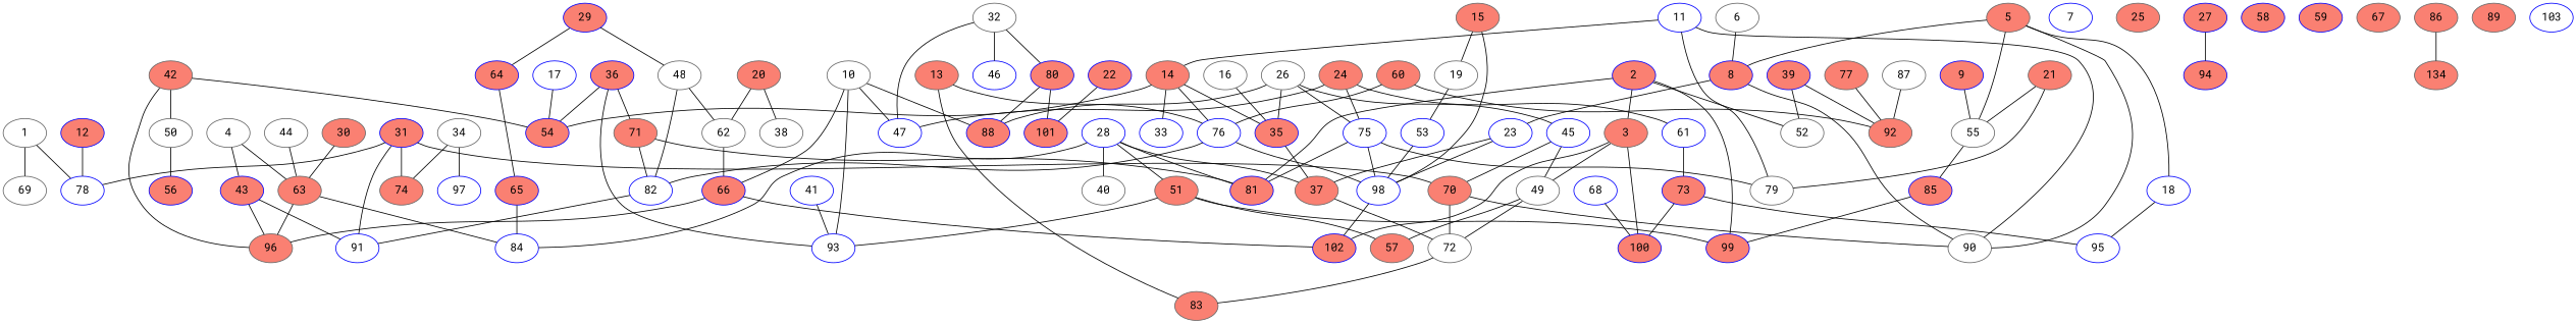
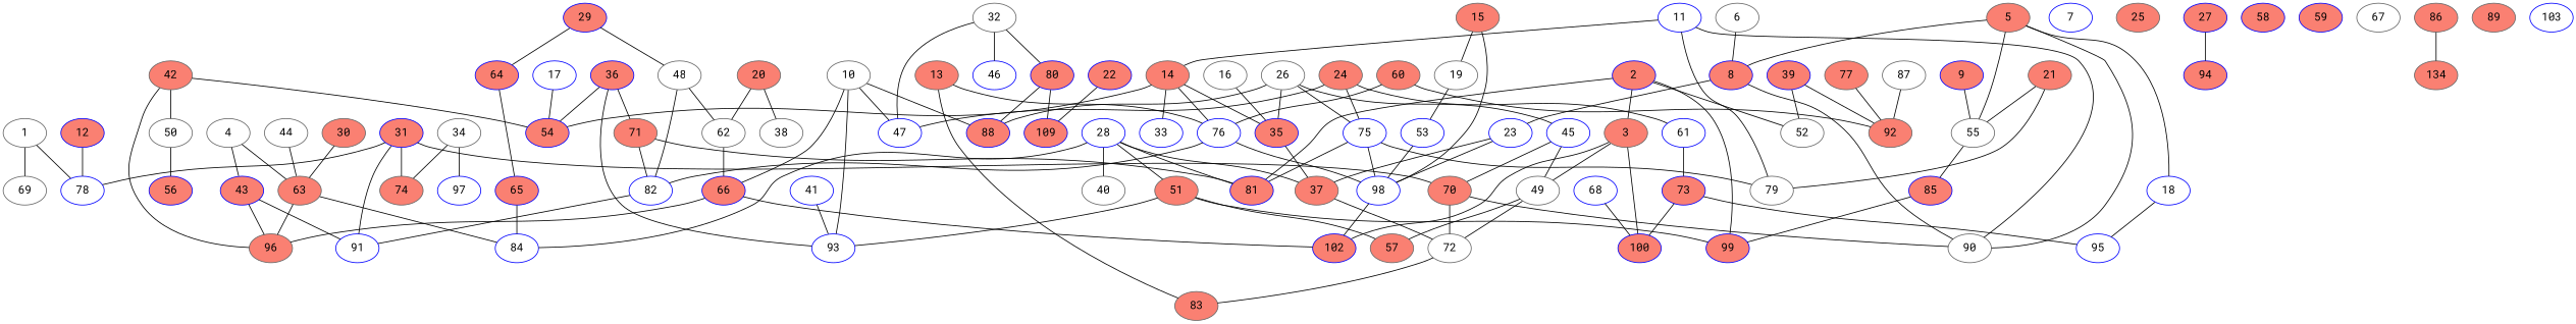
  graph {
    fontname="Roboto Mono"
    node [color=blue fillcolor=salmon fontname="Roboto Mono" style=filled]
    edge [fontname="Roboto Mono"]
    1 [color=gray40 fillcolor=white]
    69 [color=gray40 fillcolor=white]
    78 [fillcolor=white]
    3 [color=gray40]
    2
    52 [color=gray40 fillcolor=white]
    81
    99
    49 [color=gray40 fillcolor=white]
    100
    102
    72 [color=gray40 fillcolor=white]
    57 [color=gray40]
    4 [color=gray40 fillcolor=white]
    43
    63 [color=gray40]
    91 [fillcolor=white]
    96 [color=gray40]
    84 [fillcolor=white]
    5 [color=gray40]
    8
    18 [fillcolor=white]
    55 [color=gray40 fillcolor=white]
    90 [color=gray40 fillcolor=white]
    23 [fillcolor=white]
    95 [fillcolor=white]
    85
    6 [color=gray40 fillcolor=white]
    7 [fillcolor=white]
    98 [fillcolor=white]
    37 [color=gray40]
    9
    10 [color=gray40 fillcolor=white]
    47 [fillcolor=white]
    66
    88
    93 [fillcolor=white]
    11 [fillcolor=white]
    14 [color=gray40]
    79 [color=gray40 fillcolor=white]
    76 [fillcolor=white]
    33 [fillcolor=white]
    35
    54
    12
    13 [color=gray40]
    83 [color=gray40]
    82 [fillcolor=white]
    15 [color=gray40]
    19 [color=gray40 fillcolor=white]
    53 [fillcolor=white]
    16 [color=gray40 fillcolor=white]
    17 [fillcolor=white]
    20 [color=gray40]
    38 [color=gray40 fillcolor=white]
    62 [color=gray40 fillcolor=white]
    21 [color=gray40]
    22
-   101
+   101 [label=109]
    24 [color=gray40]
    61 [fillcolor=white]
    75 [fillcolor=white]
    73
    25 [color=gray40]
    26 [color=gray40 fillcolor=white]
    45 [fillcolor=white]
    70 [color=gray40]
    27
    94
    28 [fillcolor=white]
    40 [color=gray40 fillcolor=white]
    51 [color=gray40]
    48 [color=gray40 fillcolor=white]
    29
    64
    65
    30 [color=gray40]
    31
    74 [color=gray40]
    32 [color=gray40 fillcolor=white]
    46 [fillcolor=white]
    80
    34 [color=gray40 fillcolor=white]
    97 [fillcolor=white]
    36
    71 [color=gray40]
    39
    92 [color=gray40]
    41 [fillcolor=white]
    42 [color=gray40]
    50 [color=gray40 fillcolor=white]
    56
    44 [color=gray40 fillcolor=white]
    58
    59
    60 [color=gray40]
-   67 [color=gray40]
+   67 [color=gray40 fillcolor=white]
    68 [fillcolor=white]
    77 [color=gray40]
    86 [color=gray40]
    n101 [color=gray40 label=134]
    87 [color=gray40 fillcolor=white]
    89 [color=gray40]
    103 [fillcolor=white]
    1 -- 69
    1 -- 78
    3 -- 49
    3 -- 100
    3 -- 102
    2 -- 3
    2 -- 52
    2 -- 81
    2 -- 99
    49 -- 72
    49 -- 57
    72 -- 83
    4 -- 43
    4 -- 63
    43 -- 91
    43 -- 96
    63 -- 96
    63 -- 84
    5 -- 8
    5 -- 18
    5 -- 55
    5 -- 90
    8 -- 90
    8 -- 23
    18 -- 95
    55 -- 85
    23 -- 98
    23 -- 37
    85 -- 99
    6 -- 8
    98 -- 102
    37 -- 72
    9 -- 55
    10 -- 47
    10 -- 66
    10 -- 88
    10 -- 93
    66 -- 102
    66 -- 96
    11 -- 90
    11 -- 14
    11 -- 79
    14 -- 76
    14 -- 33
    14 -- 35
    14 -- 54
    76 -- 98
    76 -- 82
    35 -- 37
    12 -- 78
    13 -- 76
    13 -- 83
    82 -- 91
    15 -- 98
    15 -- 19
    19 -- 53
    53 -- 98
    16 -- 35
    17 -- 54
    20 -- 38
    20 -- 62
    62 -- 66
    21 -- 55
    21 -- 79
    22 -- 101
    24 -- 47
    24 -- 61
    24 -- 75
    61 -- 73
    75 -- 81
    75 -- 98
    75 -- 79
    73 -- 100
    73 -- 95
    26 -- 88
    26 -- 35
    26 -- 75
    26 -- 45
    45 -- 49
    45 -- 70
    70 -- 72
    70 -- 90
    27 -- 94
    28 -- 81
    28 -- 84
    28 -- 37
    28 -- 40
    28 -- 51
    51 -- 99
    51 -- 57
    51 -- 93
    48 -- 82
    48 -- 62
    29 -- 48
    29 -- 64
    64 -- 65
    65 -- 84
    30 -- 63
    31 -- 78
    31 -- 91
    31 -- 70
    31 -- 74
    32 -- 47
    32 -- 46
    32 -- 80
    80 -- 88
    80 -- 101
    34 -- 74
    34 -- 97
    36 -- 93
    36 -- 54
    36 -- 71
    71 -- 81
    71 -- 82
    39 -- 52
    39 -- 92
    41 -- 93
    42 -- 96
    42 -- 54
    42 -- 50
    50 -- 56
    44 -- 63
    60 -- 76
    60 -- 92
    68 -- 100
    77 -- 92
    86 -- n101
    87 -- 92
  }
